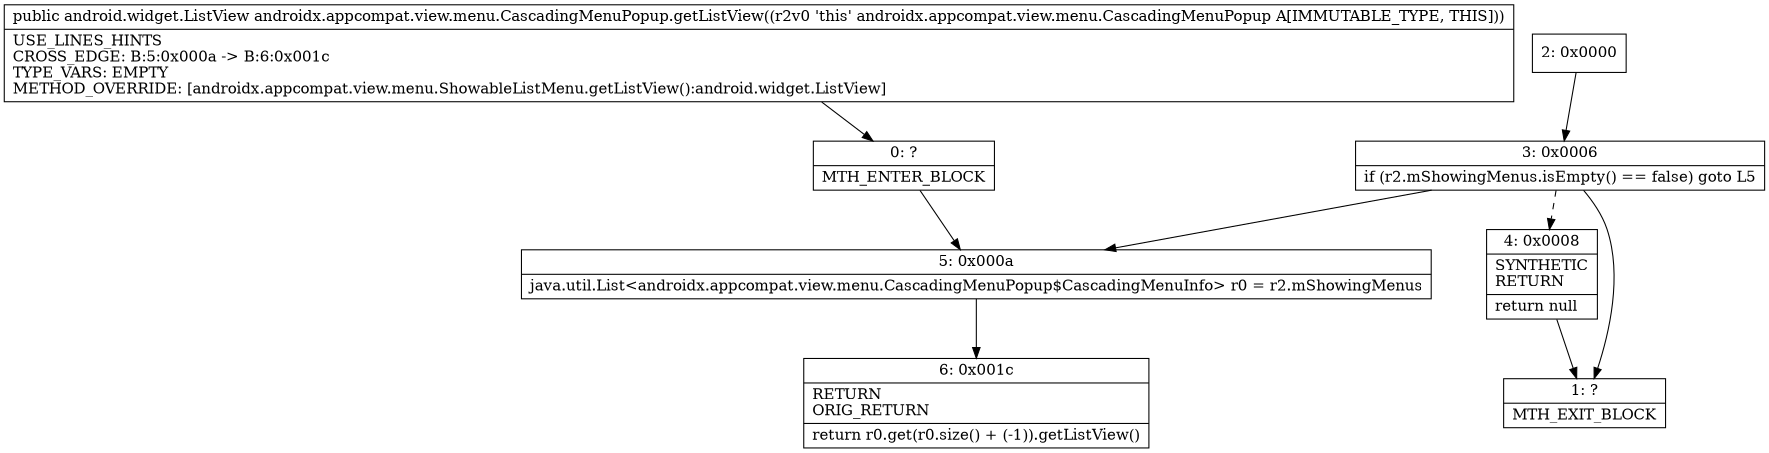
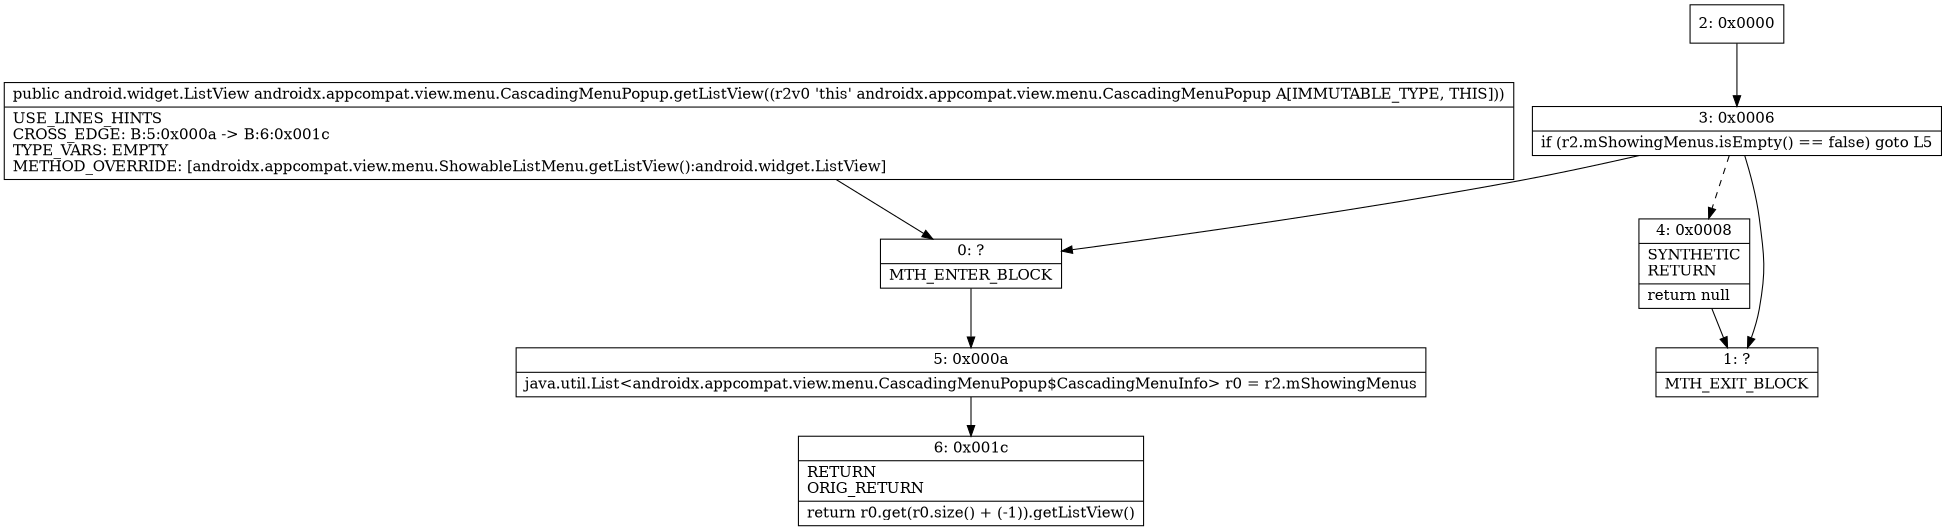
  digraph {
    node [shape=record]
    n1 [label="{0\:\ ?|MTH_ENTER_BLOCK\l}"]
    n2 [label="{5\:\ 0x000a|java.util.List\<androidx.appcompat.view.menu.CascadingMenuPopup$CascadingMenuInfo\> r0 = r2.mShowingMenus\l}"]
    n3 [label="{2\:\ 0x0000}"]
    n4 [label="{3\:\ 0x0006|if (r2.mShowingMenus.isEmpty() == false) goto L5\l}"]
    n5 [label="{4\:\ 0x0008|SYNTHETIC\lRETURN\l|return null\l}"]
    n6 [label="{1\:\ ?|MTH_EXIT_BLOCK\l}"]
    n7 [label="{6\:\ 0x001c|RETURN\lORIG_RETURN\l|return r0.get(r0.size() + (\-1)).getListView()\l}"]
    n8 [label="{public android.widget.ListView androidx.appcompat.view.menu.CascadingMenuPopup.getListView((r2v0 'this' androidx.appcompat.view.menu.CascadingMenuPopup A[IMMUTABLE_TYPE, THIS]))  | USE_LINES_HINTS\lCROSS_EDGE: B:5:0x000a \-\> B:6:0x001c\lTYPE_VARS: EMPTY\lMETHOD_OVERRIDE: [androidx.appcompat.view.menu.ShowableListMenu.getListView():android.widget.ListView]\l}"]
    n1 -> n2
    n2 -> n7
    n3 -> n4
-   n4 -> n2
+   n4 -> n1
    n4 -> n5 [style=dashed]
    n4 -> n6
    n5 -> n6
    n8 -> n1
  }
